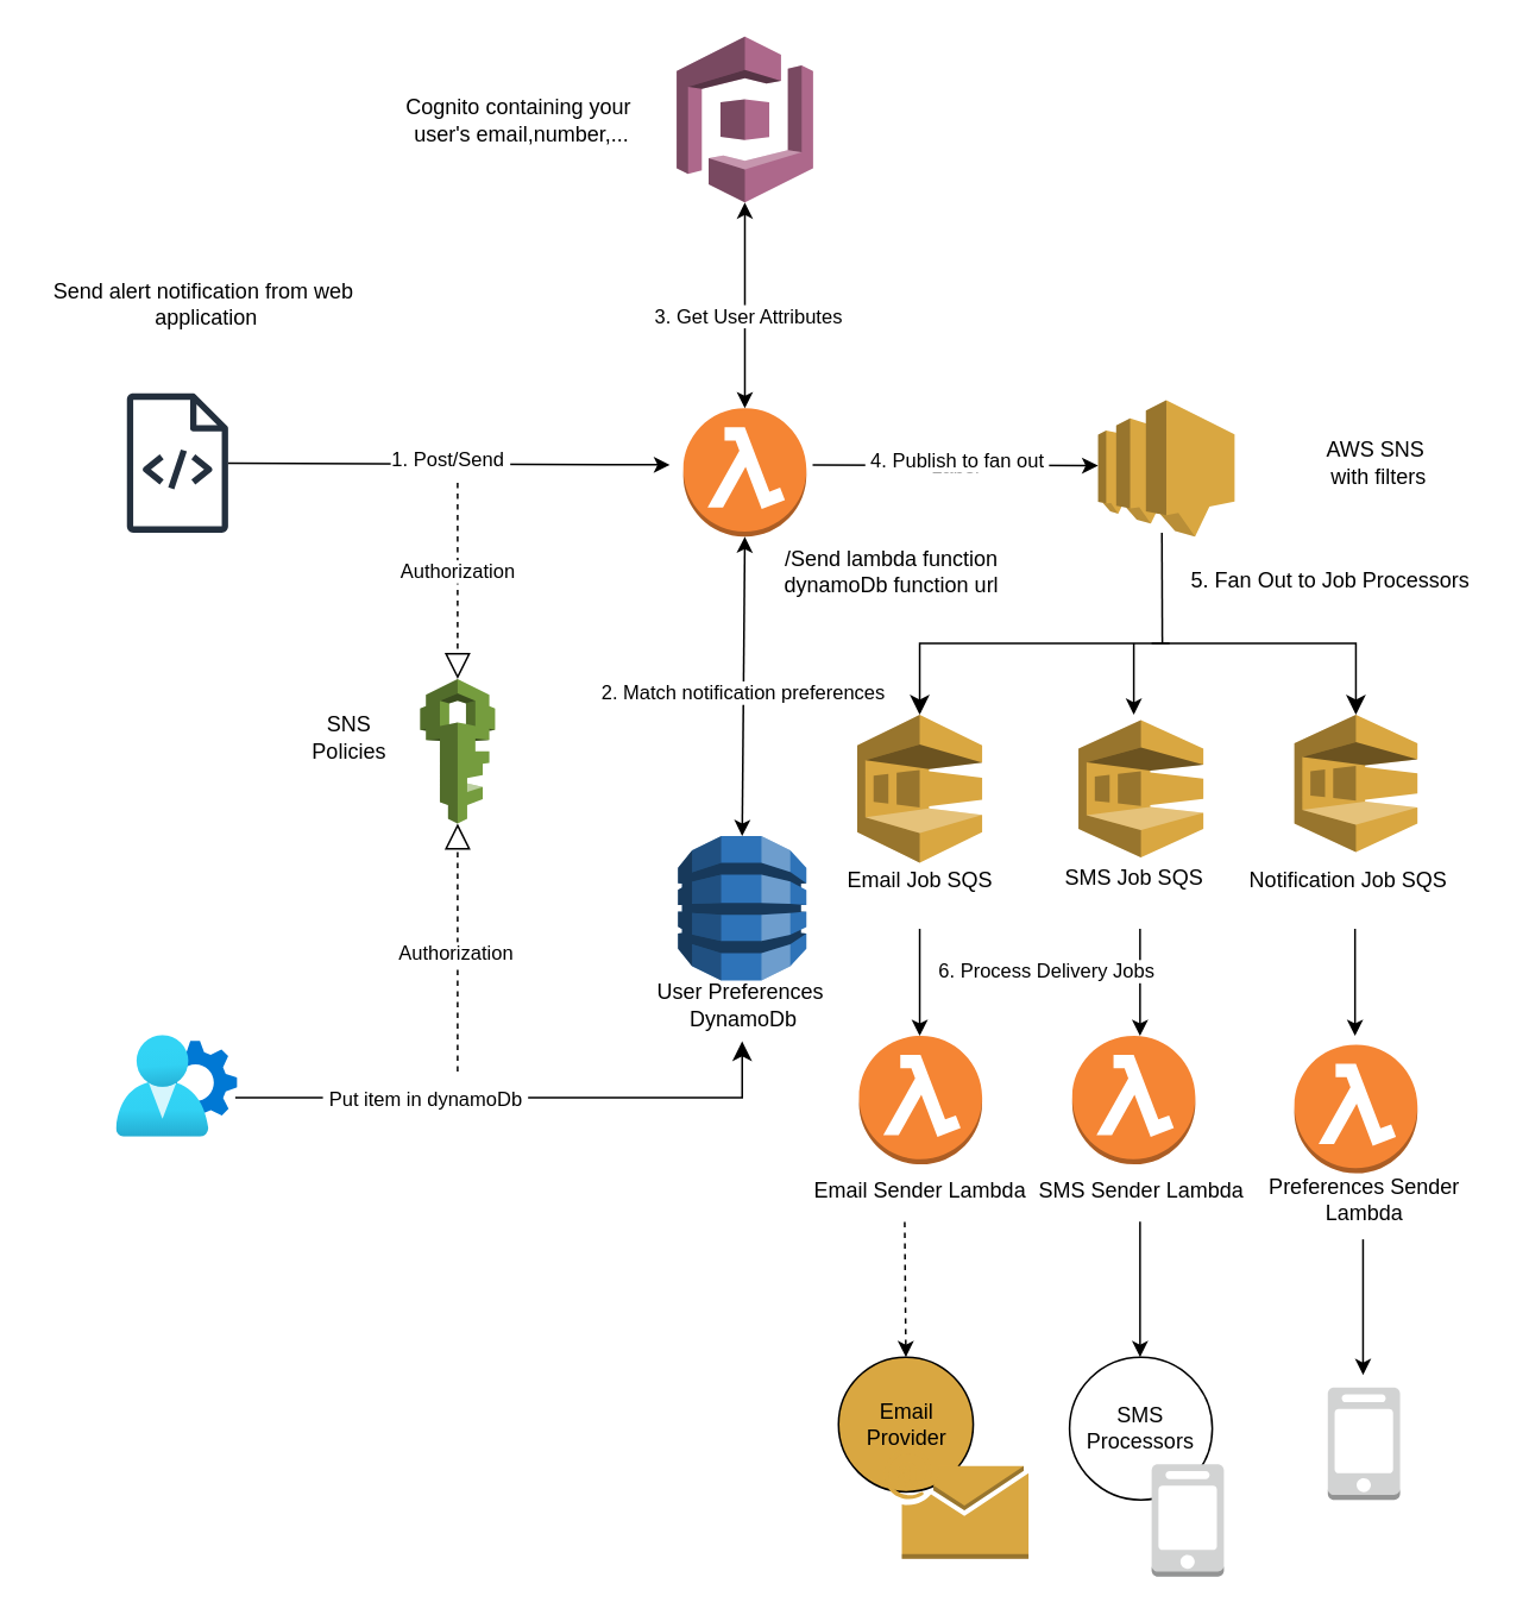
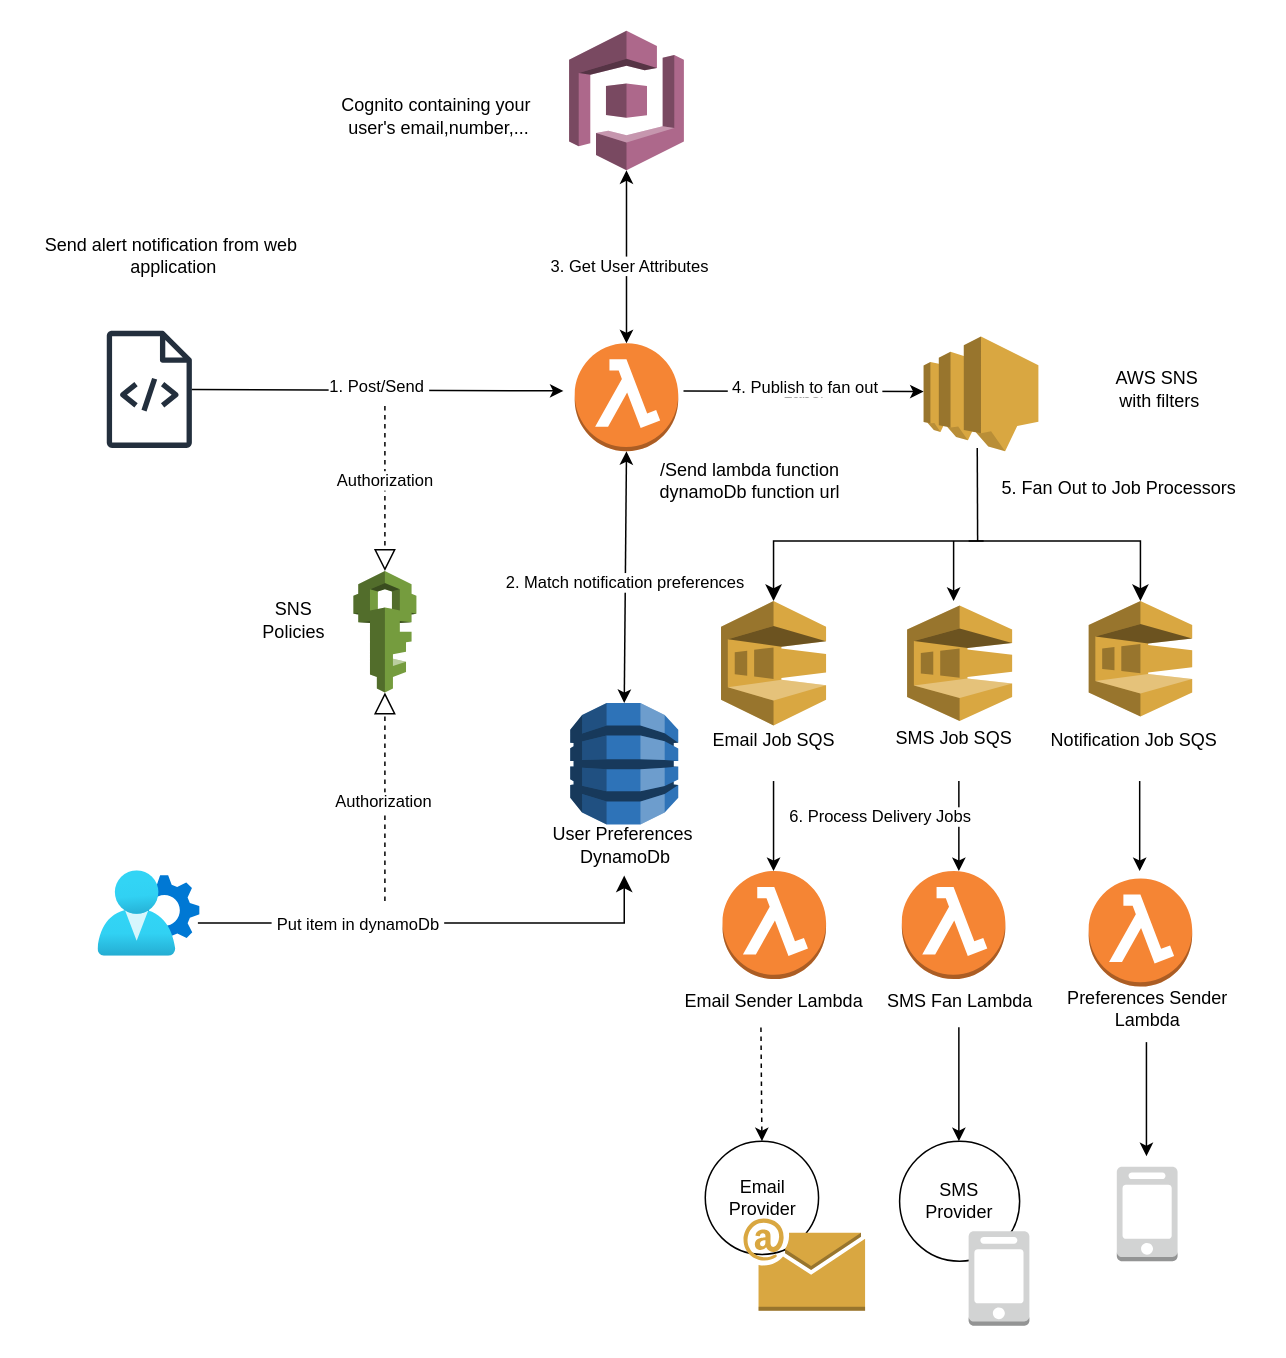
  <mxCell id="0" />
  <mxCell id="1" parent="0" />
  <mxCell id="2" value="" style="endArrow=classic;html=1;rounded=0;" edge="1" parent="1"><mxGeometry width="50" height="50" relative="1" as="geometry"><mxPoint x="638.5" y="520" as="sourcePoint" /><mxPoint x="638.5" y="580" as="targetPoint" /></mxGeometry></mxCell>
  <mxCell id="3" value="" style="sketch=0;outlineConnect=0;fontColor=#232F3E;gradientColor=none;fillColor=#232F3D;strokeColor=none;dashed=0;verticalLabelPosition=bottom;verticalAlign=top;align=center;html=1;fontSize=12;fontStyle=0;aspect=fixed;pointerEvents=1;shape=mxgraph.aws4.source_code;" vertex="1" parent="1"><mxGeometry x="70.5" y="220" width="57" height="78" as="geometry" /></mxCell>
  <mxCell id="4" value="Send alert notification from web&amp;nbsp;&lt;div&gt;application&lt;/div&gt;" style="text;html=1;align=center;verticalAlign=middle;resizable=0;points=[];autosize=1;strokeColor=none;fillColor=none;" vertex="1" parent="1"><mxGeometry x="20" y="150" width="190" height="40" as="geometry" /></mxCell>
  <mxCell id="5" value="" style="outlineConnect=0;dashed=0;verticalLabelPosition=bottom;verticalAlign=top;align=center;html=1;shape=mxgraph.aws3.cognito;fillColor=#AD688B;gradientColor=none;" vertex="1" parent="1"><mxGeometry x="378.75" y="20" width="76.5" height="93" as="geometry" /></mxCell>
  <mxCell id="6" value="" style="outlineConnect=0;dashed=0;verticalLabelPosition=bottom;verticalAlign=top;align=center;html=1;shape=mxgraph.aws3.lambda_function;fillColor=#F58534;gradientColor=none;" vertex="1" parent="1"><mxGeometry x="382.5" y="228.25" width="69" height="72" as="geometry" /></mxCell>
  <mxCell id="7" value="" style="outlineConnect=0;dashed=0;verticalLabelPosition=bottom;verticalAlign=top;align=center;html=1;shape=mxgraph.aws3.iam;fillColor=#759C3E;gradientColor=none;" vertex="1" parent="1"><mxGeometry x="235" y="380" width="42" height="81" as="geometry" /></mxCell>
  <mxCell id="8" value="" style="outlineConnect=0;dashed=0;verticalLabelPosition=bottom;verticalAlign=top;align=center;html=1;shape=mxgraph.aws3.dynamo_db;fillColor=#2E73B8;gradientColor=none;" vertex="1" parent="1"><mxGeometry x="379.5" y="468" width="72" height="81" as="geometry" /></mxCell>
  <mxCell id="9" value="" style="outlineConnect=0;dashed=0;verticalLabelPosition=bottom;verticalAlign=top;align=center;html=1;shape=mxgraph.aws3.sns;fillColor=#D9A741;gradientColor=none;" vertex="1" parent="1"><mxGeometry x="615" y="223.75" width="76.5" height="76.5" as="geometry" /></mxCell>
  <mxCell id="10" value="" style="outlineConnect=0;dashed=0;verticalLabelPosition=bottom;verticalAlign=top;align=center;html=1;shape=mxgraph.aws3.sqs;fillColor=#D9A741;gradientColor=none;" vertex="1" parent="1"><mxGeometry x="604" y="403" width="70" height="77" as="geometry" /></mxCell>
  <mxCell id="11" value="" style="outlineConnect=0;dashed=0;verticalLabelPosition=bottom;verticalAlign=top;align=center;html=1;shape=mxgraph.aws3.sqs;fillColor=#D9A741;gradientColor=none;" vertex="1" parent="1"><mxGeometry x="480" y="400" width="70" height="83" as="geometry" /></mxCell>
  <mxCell id="12" value="" style="outlineConnect=0;dashed=0;verticalLabelPosition=bottom;verticalAlign=top;align=center;html=1;shape=mxgraph.aws3.sqs;fillColor=#D9A741;gradientColor=none;" vertex="1" parent="1"><mxGeometry x="725" y="400" width="69" height="77" as="geometry" /></mxCell>
  <mxCell id="13" value="" style="outlineConnect=0;dashed=0;verticalLabelPosition=bottom;verticalAlign=top;align=center;html=1;shape=mxgraph.aws3.lambda_function;fillColor=#F58534;gradientColor=none;" vertex="1" parent="1"><mxGeometry x="725" y="585" width="69" height="72" as="geometry" /></mxCell>
  <mxCell id="14" value="" style="outlineConnect=0;dashed=0;verticalLabelPosition=bottom;verticalAlign=top;align=center;html=1;shape=mxgraph.aws3.lambda_function;fillColor=#F58534;gradientColor=none;" vertex="1" parent="1"><mxGeometry x="600.5" y="580" width="69" height="72" as="geometry" /></mxCell>
  <mxCell id="15" value="" style="outlineConnect=0;dashed=0;verticalLabelPosition=bottom;verticalAlign=top;align=center;html=1;shape=mxgraph.aws3.lambda_function;fillColor=#F58534;gradientColor=none;" vertex="1" parent="1"><mxGeometry x="481" y="580" width="69" height="72" as="geometry" /></mxCell>
- <mxCell id="16" value="Email Provider" style="ellipse;whiteSpace=wrap;html=1;aspect=fixed;fillColor=#d9a741;" vertex="1" parent="1"><mxGeometry x="469.5" y="760" width="75.5" height="75.5" as="geometry" /></mxCell>
+ <mxCell id="16" value="Email Provider" style="ellipse;whiteSpace=wrap;html=1;aspect=fixed;" vertex="1" parent="1"><mxGeometry x="469.5" y="760" width="75.5" height="75.5" as="geometry" /></mxCell>
  <mxCell id="17" value="" style="outlineConnect=0;dashed=0;verticalLabelPosition=bottom;verticalAlign=top;align=center;html=1;shape=mxgraph.aws3.email;fillColor=#D9A741;gradientColor=none;" vertex="1" parent="1"><mxGeometry x="495" y="811.5" width="81" height="61.5" as="geometry" /></mxCell>
- <mxCell id="18" value="SMS &lt;br&gt;Processors" style="ellipse;whiteSpace=wrap;html=1;aspect=fixed;" vertex="1" parent="1"><mxGeometry x="599" y="760" width="80" height="80" as="geometry" /></mxCell>
+ <mxCell id="18" value="SMS &lt;br&gt;Provider" style="ellipse;whiteSpace=wrap;html=1;aspect=fixed;" vertex="1" parent="1"><mxGeometry x="599" y="760" width="80" height="80" as="geometry" /></mxCell>
  <mxCell id="19" value="" style="outlineConnect=0;dashed=0;verticalLabelPosition=bottom;verticalAlign=top;align=center;html=1;shape=mxgraph.aws3.mobile_client;fillColor=#D2D3D3;gradientColor=none;" vertex="1" parent="1"><mxGeometry x="645" y="820" width="40.5" height="63" as="geometry" /></mxCell>
  <mxCell id="20" value="" style="image;aspect=fixed;html=1;points=[];align=center;fontSize=12;image=img/lib/azure2/identity/User_Settings.svg;" vertex="1" parent="1"><mxGeometry x="65" y="580" width="68" height="56.92" as="geometry" /></mxCell>
  <mxCell id="21" value="" style="endArrow=classic;html=1;rounded=0;" edge="1" parent="1" source="3"><mxGeometry relative="1" as="geometry"><mxPoint x="196" y="258.5" as="sourcePoint" /><mxPoint x="375" y="260" as="targetPoint" /></mxGeometry></mxCell>
  <mxCell id="22" value="Label" style="edgeLabel;resizable=0;html=1;;align=center;verticalAlign=middle;" connectable="0" vertex="1" parent="21"><mxGeometry relative="1" as="geometry" /></mxCell>
  <mxCell id="23" value="1. Post/Send&amp;nbsp;" style="edgeLabel;html=1;align=center;verticalAlign=middle;resizable=0;points=[];" vertex="1" connectable="0" parent="21"><mxGeometry x="0.002" y="3" relative="1" as="geometry"><mxPoint as="offset" /></mxGeometry></mxCell>
- <mxCell id="24" value="Cognito containing your&lt;br&gt;&amp;nbsp;user's email,number,..." style="text;html=1;align=center;verticalAlign=middle;resizable=0;points=[];autosize=1;strokeColor=none;fillColor=none;textWrap=true;" vertex="1" parent="1"><mxGeometry x="215" y="46.5" width="150" height="40" as="geometry" /></mxCell>
+ <mxCell id="24" value="Cognito containing your&lt;br&gt;&amp;nbsp;user's email,number,..." style="text;html=1;align=center;verticalAlign=middle;resizable=0;points=[];autosize=1;strokeColor=none;fillColor=none;textWrap=true;" vertex="1" parent="1"><mxGeometry x="215" y="56.5" width="150" height="40" as="geometry" /></mxCell>
  <mxCell id="25" value="" style="endArrow=classic;html=1;rounded=0;entryX=0;entryY=0.48;entryDx=0;entryDy=0;entryPerimeter=0;" edge="1" parent="1" target="9"><mxGeometry relative="1" as="geometry"><mxPoint x="455" y="260" as="sourcePoint" /><mxPoint x="605" y="120" as="targetPoint" /></mxGeometry></mxCell>
  <mxCell id="26" value="Label" style="edgeLabel;resizable=0;html=1;;align=center;verticalAlign=middle;" connectable="0" vertex="1" parent="25"><mxGeometry relative="1" as="geometry" /></mxCell>
  <mxCell id="27" value="&amp;nbsp;4. Publish to fan out&amp;nbsp;" style="edgeLabel;html=1;align=center;verticalAlign=middle;resizable=0;points=[];" vertex="1" connectable="0" parent="25"><mxGeometry x="0.002" y="3" relative="1" as="geometry"><mxPoint as="offset" /></mxGeometry></mxCell>
  <mxCell id="28" value="/Send lambda function &lt;br&gt;dynamoDb function url" style="text;html=1;align=center;verticalAlign=middle;resizable=0;points=[];autosize=1;strokeColor=none;fillColor=none;" vertex="1" parent="1"><mxGeometry x="429" y="300.25" width="140" height="40" as="geometry" /></mxCell>
  <mxCell id="29" value="" style="endArrow=classic;startArrow=classic;html=1;rounded=0;entryX=0.5;entryY=1;entryDx=0;entryDy=0;entryPerimeter=0;" edge="1" parent="1" source="6" target="5"><mxGeometry width="50" height="50" relative="1" as="geometry"><mxPoint x="388.25" y="210" as="sourcePoint" /><mxPoint x="438.25" y="160" as="targetPoint" /><Array as="points" /></mxGeometry></mxCell>
  <mxCell id="30" value="3. Get User Attributes" style="edgeLabel;html=1;align=center;verticalAlign=middle;resizable=0;points=[];" vertex="1" connectable="0" parent="29"><mxGeometry x="-0.094" y="-1" relative="1" as="geometry"><mxPoint as="offset" /></mxGeometry></mxCell>
  <mxCell id="31" value="" style="endArrow=classic;startArrow=classic;html=1;rounded=0;entryX=0.5;entryY=1;entryDx=0;entryDy=0;entryPerimeter=0;exitX=0.5;exitY=0;exitDx=0;exitDy=0;exitPerimeter=0;" edge="1" parent="1" source="8" target="6"><mxGeometry width="50" height="50" relative="1" as="geometry"><mxPoint x="405" y="460" as="sourcePoint" /><mxPoint x="455" y="410" as="targetPoint" /></mxGeometry></mxCell>
  <mxCell id="32" value="2.&amp;nbsp;&lt;span style=&quot;background-color: light-dark(#ffffff, var(--ge-dark-color, #121212)); color: light-dark(rgb(0, 0, 0), rgb(255, 255, 255));&quot;&gt;Match notification preferences&lt;/span&gt;" style="edgeLabel;html=1;align=center;verticalAlign=middle;resizable=0;points=[];" vertex="1" connectable="0" parent="31"><mxGeometry x="-0.046" y="1" relative="1" as="geometry"><mxPoint as="offset" /></mxGeometry></mxCell>
  <mxCell id="33" value="" style="endArrow=block;dashed=1;endFill=0;endSize=12;html=1;rounded=0;entryX=0.5;entryY=0;entryDx=0;entryDy=0;entryPerimeter=0;" edge="1" parent="1" target="7"><mxGeometry width="160" relative="1" as="geometry"><mxPoint x="256" y="270" as="sourcePoint" /><mxPoint x="325" y="319.75" as="targetPoint" /></mxGeometry></mxCell>
  <mxCell id="34" value="Authorization" style="edgeLabel;html=1;align=center;verticalAlign=middle;resizable=0;points=[];" vertex="1" connectable="0" parent="33"><mxGeometry x="-0.117" y="-1" relative="1" as="geometry"><mxPoint as="offset" /></mxGeometry></mxCell>
  <mxCell id="35" value="AWS SNS&amp;nbsp;&lt;br&gt;with filters" style="text;html=1;align=center;verticalAlign=middle;resizable=0;points=[];autosize=1;strokeColor=none;fillColor=none;" vertex="1" parent="1"><mxGeometry x="731.5" y="239" width="80" height="40" as="geometry" /></mxCell>
  <mxCell id="36" value="" style="edgeStyle=segmentEdgeStyle;endArrow=classic;html=1;curved=0;rounded=0;endSize=8;startSize=8;exitX=0.976;exitY=0.608;exitDx=0;exitDy=0;exitPerimeter=0;" edge="1" parent="1" source="20" target="59"><mxGeometry width="50" height="50" relative="1" as="geometry"><mxPoint x="155" y="620" as="sourcePoint" /><mxPoint x="415" y="590" as="targetPoint" /></mxGeometry></mxCell>
  <mxCell id="37" value="&amp;nbsp;Put item in dynamoDb&amp;nbsp;" style="edgeLabel;html=1;align=center;verticalAlign=middle;resizable=0;points=[];" vertex="1" connectable="0" parent="36"><mxGeometry x="-0.328" y="-1" relative="1" as="geometry"><mxPoint as="offset" /></mxGeometry></mxCell>
  <mxCell id="38" value="" style="endArrow=block;dashed=1;endFill=0;endSize=12;html=1;rounded=0;entryX=0.5;entryY=1;entryDx=0;entryDy=0;entryPerimeter=0;" edge="1" parent="1" target="7"><mxGeometry width="160" relative="1" as="geometry"><mxPoint x="256" y="600" as="sourcePoint" /><mxPoint x="336" y="540" as="targetPoint" /></mxGeometry></mxCell>
  <mxCell id="39" value="Authorization" style="edgeLabel;html=1;align=center;verticalAlign=middle;resizable=0;points=[];" vertex="1" connectable="0" parent="38"><mxGeometry x="-0.036" y="2" relative="1" as="geometry"><mxPoint as="offset" /></mxGeometry></mxCell>
  <mxCell id="40" value="SNS&lt;br&gt;Policies" style="text;html=1;align=center;verticalAlign=middle;resizable=0;points=[];autosize=1;strokeColor=none;fillColor=none;" vertex="1" parent="1"><mxGeometry x="165" y="393" width="60" height="40" as="geometry" /></mxCell>
  <mxCell id="41" value="Email Sender Lambda" style="text;html=1;align=center;verticalAlign=middle;resizable=0;points=[];autosize=1;strokeColor=none;fillColor=none;" vertex="1" parent="1"><mxGeometry x="445" y="652" width="140" height="30" as="geometry" /></mxCell>
- <mxCell id="42" value="SMS Sender Lambda" style="text;html=1;align=center;verticalAlign=middle;resizable=0;points=[];autosize=1;strokeColor=none;fillColor=none;" vertex="1" parent="1"><mxGeometry x="569" y="652" width="140" height="30" as="geometry" /></mxCell>
+ <mxCell id="42" value="SMS Fan Lambda" style="text;html=1;align=center;verticalAlign=middle;resizable=0;points=[];autosize=1;strokeColor=none;fillColor=none;" vertex="1" parent="1"><mxGeometry x="569" y="652" width="140" height="30" as="geometry" /></mxCell>
  <mxCell id="43" value="Preferences Sender &lt;br&gt;Lambda" style="text;html=1;align=center;verticalAlign=middle;resizable=0;points=[];autosize=1;strokeColor=none;fillColor=none;" vertex="1" parent="1"><mxGeometry x="704" y="652" width="120" height="40" as="geometry" /></mxCell>
  <mxCell id="44" value="" style="endArrow=classic;html=1;rounded=0;entryX=0.5;entryY=0;entryDx=0;entryDy=0;exitX=0.44;exitY=1.073;exitDx=0;exitDy=0;exitPerimeter=0;dashed=1;" edge="1" parent="1" source="41" target="16"><mxGeometry width="50" height="50" relative="1" as="geometry"><mxPoint x="405" y="760" as="sourcePoint" /><mxPoint x="455" y="710" as="targetPoint" /></mxGeometry></mxCell>
  <mxCell id="45" value="" style="endArrow=classic;html=1;rounded=0;entryX=0.5;entryY=0;entryDx=0;entryDy=0;exitX=0.44;exitY=1.073;exitDx=0;exitDy=0;exitPerimeter=0;" edge="1" parent="1"><mxGeometry width="50" height="50" relative="1" as="geometry"><mxPoint x="638.5" y="684" as="sourcePoint" /><mxPoint x="638.5" y="760" as="targetPoint" /></mxGeometry></mxCell>
  <mxCell id="46" value="" style="endArrow=classic;html=1;rounded=0;" edge="1" parent="1"><mxGeometry width="50" height="50" relative="1" as="geometry"><mxPoint x="515" y="520" as="sourcePoint" /><mxPoint x="515" y="580" as="targetPoint" /></mxGeometry></mxCell>
  <mxCell id="47" value="6. Process Delivery Jobs" style="edgeLabel;html=1;align=center;verticalAlign=middle;resizable=0;points=[];" vertex="1" connectable="0" parent="46"><mxGeometry x="-0.267" y="1" relative="1" as="geometry"><mxPoint x="69" y="1" as="offset" /></mxGeometry></mxCell>
  <mxCell id="48" value="Email Job SQS" style="text;html=1;align=center;verticalAlign=middle;resizable=0;points=[];autosize=1;strokeColor=none;fillColor=none;" vertex="1" parent="1"><mxGeometry x="465" y="478" width="100" height="30" as="geometry" /></mxCell>
  <mxCell id="49" value="SMS Job SQS" style="text;html=1;align=center;verticalAlign=middle;resizable=0;points=[];autosize=1;strokeColor=none;fillColor=none;" vertex="1" parent="1"><mxGeometry x="585" y="477" width="100" height="30" as="geometry" /></mxCell>
  <mxCell id="50" value="" style="endArrow=none;html=1;rounded=0;" edge="1" parent="1"><mxGeometry width="50" height="50" relative="1" as="geometry"><mxPoint x="651" y="360" as="sourcePoint" /><mxPoint x="650.75" y="298" as="targetPoint" /></mxGeometry></mxCell>
  <mxCell id="51" value="" style="edgeStyle=segmentEdgeStyle;endArrow=classic;html=1;curved=0;rounded=0;endSize=8;startSize=8;entryX=0.5;entryY=0;entryDx=0;entryDy=0;entryPerimeter=0;" edge="1" parent="1" target="11"><mxGeometry width="50" height="50" relative="1" as="geometry"><mxPoint x="655" y="360" as="sourcePoint" /><mxPoint x="619" y="320" as="targetPoint" /></mxGeometry></mxCell>
  <mxCell id="52" value="" style="edgeStyle=segmentEdgeStyle;endArrow=classic;html=1;curved=0;rounded=0;endSize=8;startSize=8;entryX=0.5;entryY=0;entryDx=0;entryDy=0;entryPerimeter=0;" edge="1" parent="1" target="12"><mxGeometry width="50" height="50" relative="1" as="geometry"><mxPoint x="645" y="360" as="sourcePoint" /><mxPoint x="784.5" y="310" as="targetPoint" /></mxGeometry></mxCell>
  <mxCell id="53" value="" style="endArrow=classic;html=1;rounded=0;" edge="1" parent="1"><mxGeometry width="50" height="50" relative="1" as="geometry"><mxPoint x="635" y="360" as="sourcePoint" /><mxPoint x="635" y="400" as="targetPoint" /></mxGeometry></mxCell>
  <mxCell id="54" value="5. Fan Out to Job Processors" style="text;html=1;align=center;verticalAlign=middle;resizable=0;points=[];autosize=1;strokeColor=none;fillColor=none;" vertex="1" parent="1"><mxGeometry x="655" y="310.25" width="180" height="30" as="geometry" /></mxCell>
  <mxCell id="55" value="Notification Job SQS" style="text;html=1;align=center;verticalAlign=middle;resizable=0;points=[];autosize=1;strokeColor=none;fillColor=none;" vertex="1" parent="1"><mxGeometry x="690" y="478" width="130" height="30" as="geometry" /></mxCell>
  <mxCell id="56" value="" style="endArrow=classic;html=1;rounded=0;" edge="1" parent="1"><mxGeometry width="50" height="50" relative="1" as="geometry"><mxPoint x="759" y="520" as="sourcePoint" /><mxPoint x="759" y="580" as="targetPoint" /></mxGeometry></mxCell>
  <mxCell id="57" value="" style="endArrow=classic;html=1;rounded=0;entryX=0.5;entryY=0;entryDx=0;entryDy=0;exitX=0.44;exitY=1.073;exitDx=0;exitDy=0;exitPerimeter=0;" edge="1" parent="1"><mxGeometry width="50" height="50" relative="1" as="geometry"><mxPoint x="763.5" y="694" as="sourcePoint" /><mxPoint x="763.5" y="770" as="targetPoint" /></mxGeometry></mxCell>
  <mxCell id="58" value="" style="outlineConnect=0;dashed=0;verticalLabelPosition=bottom;verticalAlign=top;align=center;html=1;shape=mxgraph.aws3.mobile_client;fillColor=#D2D3D3;gradientColor=none;" vertex="1" parent="1"><mxGeometry x="743.75" y="777" width="40.5" height="63" as="geometry" /></mxCell>
  <mxCell id="59" value="User Preferences&amp;nbsp;&lt;div&gt;DynamoDb&lt;/div&gt;" style="text;html=1;align=center;verticalAlign=middle;resizable=0;points=[];autosize=1;strokeColor=none;fillColor=none;" vertex="1" parent="1"><mxGeometry x="355.5" y="543" width="120" height="40" as="geometry" /></mxCell>
